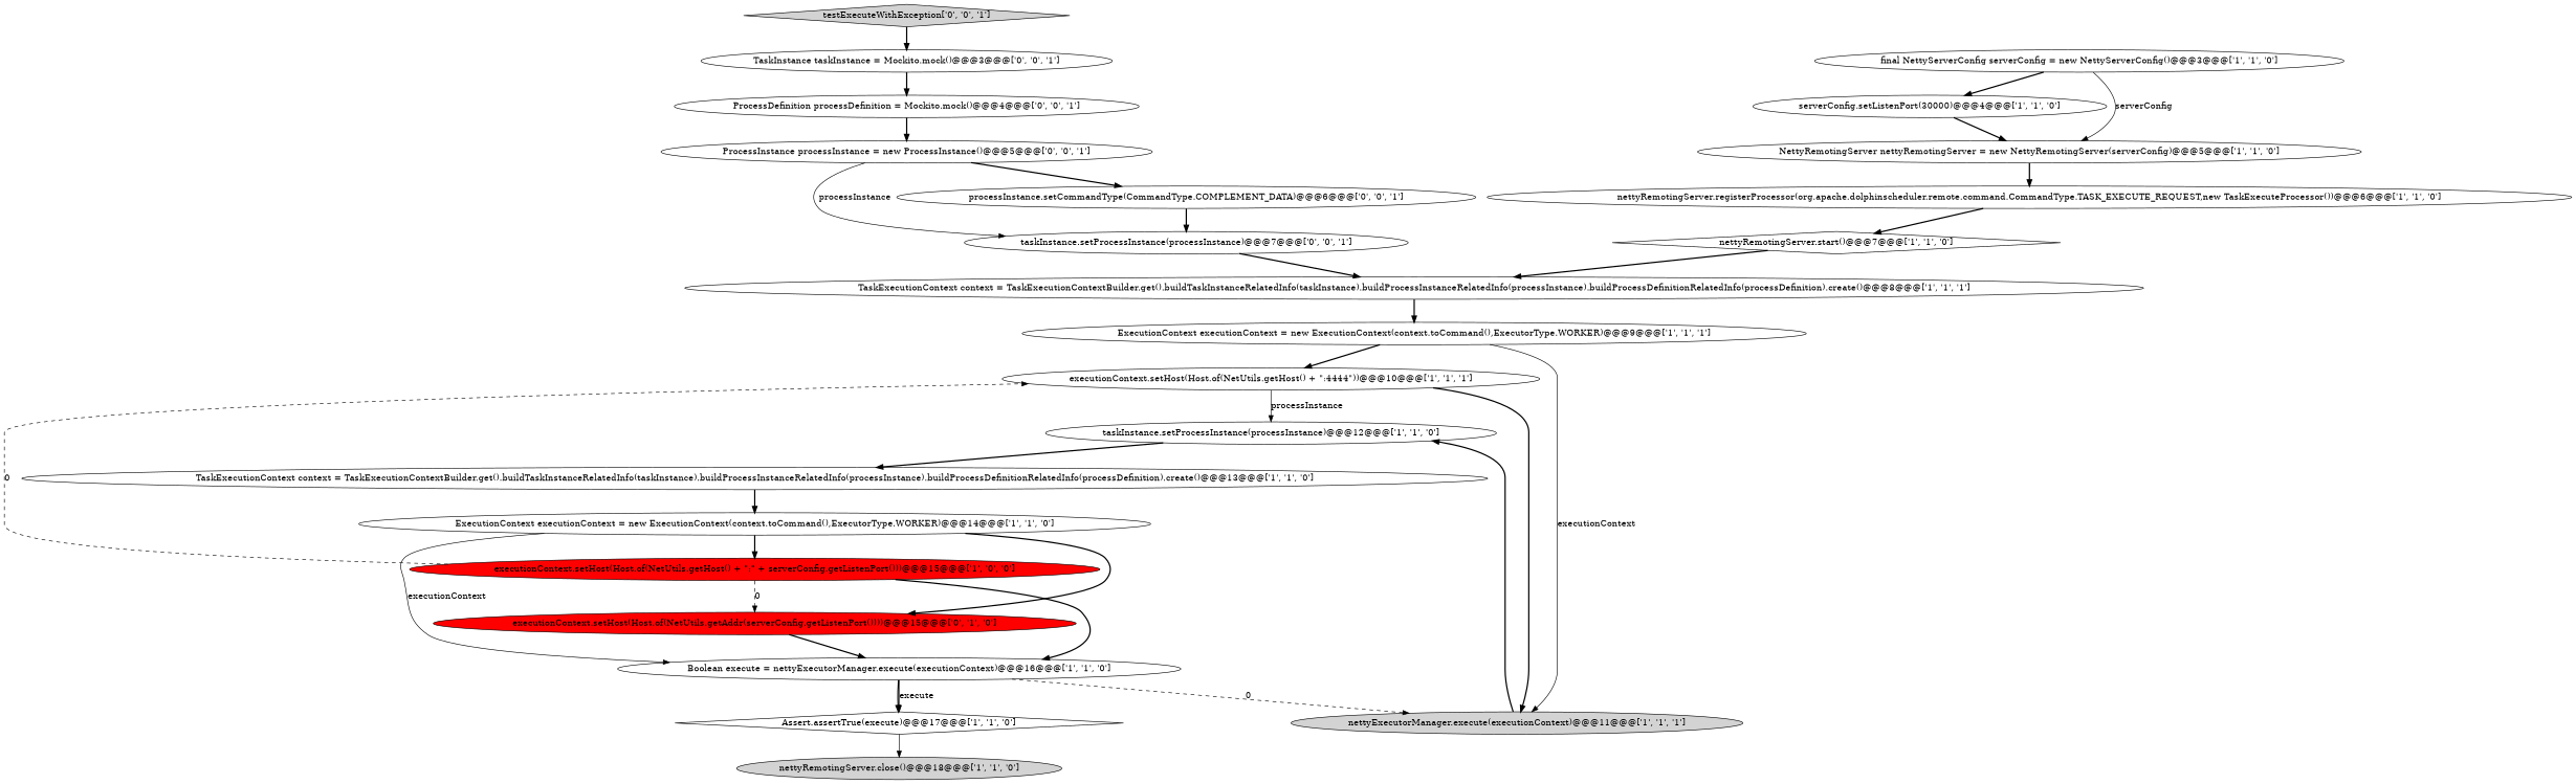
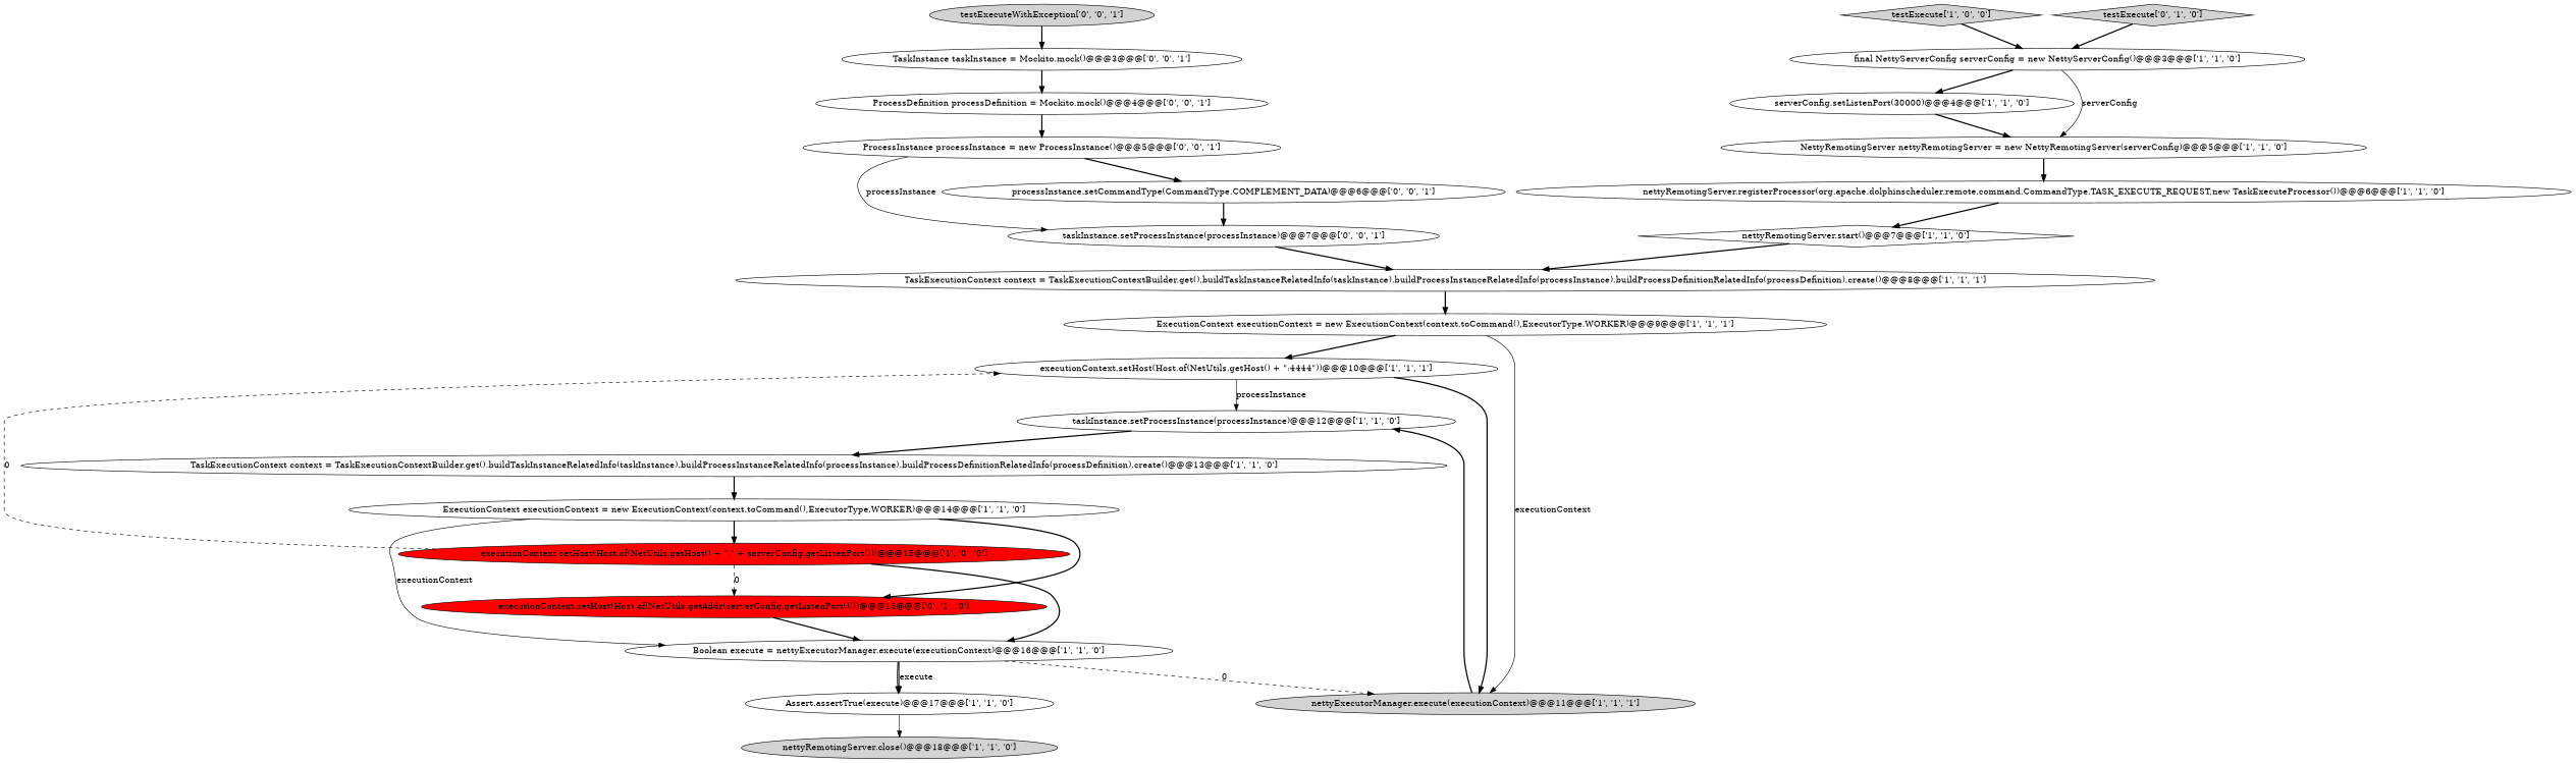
  digraph {
    node [fillcolor=white shape=ellipse style=filled]
    edge [style=bold]
    n1 [label="serverConfig.setListenPort(30000)@@@4@@@['1', '1', '0']"]
    n2 [label="NettyRemotingServer nettyRemotingServer = new NettyRemotingServer(serverConfig)@@@5@@@['1', '1', '0']"]
    n3 [label="nettyRemotingServer.registerProcessor(org.apache.dolphinscheduler.remote.command.CommandType.TASK_EXECUTE_REQUEST,new TaskExecuteProcessor())@@@6@@@['1', '1', '0']"]
    n4 [label="taskInstance.setProcessInstance(processInstance)@@@12@@@['1', '1', '0']"]
    n5 [label="TaskExecutionContext context = TaskExecutionContextBuilder.get().buildTaskInstanceRelatedInfo(taskInstance).buildProcessInstanceRelatedInfo(processInstance).buildProcessDefinitionRelatedInfo(processDefinition).create()@@@13@@@['1', '1', '0']"]
    n6 [label="ExecutionContext executionContext = new ExecutionContext(context.toCommand(),ExecutorType.WORKER)@@@14@@@['1', '1', '0']"]
    n7 [label="executionContext.setHost(Host.of(NetUtils.getHost() + \":4444\"))@@@10@@@['1', '1', '1']"]
    n8 [fillcolor=lightgray label="nettyExecutorManager.execute(executionContext)@@@11@@@['1', '1', '1']"]
    n9 [fillcolor=red label="executionContext.setHost(Host.of(NetUtils.getHost() + \":\" + serverConfig.getListenPort()))@@@15@@@['1', '0', '0']"]
    n10 [fillcolor=red label="executionContext.setHost(Host.of(NetUtils.getAddr(serverConfig.getListenPort())))@@@15@@@['0', '1', '0']"]
    n11 [label="Boolean execute = nettyExecutorManager.execute(executionContext)@@@16@@@['1', '1', '0']"]
    n12 [label="ProcessInstance processInstance = new ProcessInstance()@@@5@@@['0', '0', '1']"]
    n13 [label="processInstance.setCommandType(CommandType.COMPLEMENT_DATA)@@@6@@@['0', '0', '1']"]
    n14 [label="taskInstance.setProcessInstance(processInstance)@@@7@@@['0', '0', '1']"]
    n15 [label="TaskExecutionContext context = TaskExecutionContextBuilder.get().buildTaskInstanceRelatedInfo(taskInstance).buildProcessInstanceRelatedInfo(processInstance).buildProcessDefinitionRelatedInfo(processDefinition).create()@@@8@@@['1', '1', '1']"]
    n16 [label="nettyRemotingServer.start()@@@7@@@['1', '1', '0']" shape=diamond]
    n17 [fillcolor=lightgray label="nettyRemotingServer.close()@@@18@@@['1', '1', '0']"]
-   n18 [label="Assert.assertTrue(execute)@@@17@@@['1', '1', '0']" shape=diamond]
+   n18 [label="Assert.assertTrue(execute)@@@17@@@['1', '1', '0']"]
+   n19 [fillcolor=lightgray label="testExecute['0', '1', '0']" shape=diamond]
    n20 [label="final NettyServerConfig serverConfig = new NettyServerConfig()@@@3@@@['1', '1', '0']"]
    n21 [label="ExecutionContext executionContext = new ExecutionContext(context.toCommand(),ExecutorType.WORKER)@@@9@@@['1', '1', '1']"]
    n22 [label="ProcessDefinition processDefinition = Mockito.mock()@@@4@@@['0', '0', '1']"]
    n23 [label="TaskInstance taskInstance = Mockito.mock()@@@3@@@['0', '0', '1']"]
-   n25 [fillcolor=lightgray label="testExecuteWithException['0', '0', '1']" shape=diamond]
+   n24 [fillcolor=lightgray label="testExecute['1', '0', '0']" shape=diamond]
+   n25 [fillcolor=lightgray label="testExecuteWithException['0', '0', '1']"]
    n1 -> n2
    n2 -> n3
    n3 -> n16
    n4 -> n5
    n5 -> n6
    n6 -> n9
    n6 -> n10
    n6 -> n11 [label=executionContext style=solid]
    n7 -> n4 [label=processInstance style=solid]
    n7 -> n8
    n8 -> n4
    n9 -> n7 [label=0 style=dashed]
    n9 -> n10 [label=0 style=dashed]
    n9 -> n11
    n10 -> n11
    n11 -> n8 [label=0 style=dashed]
    n11 -> n18 [label=execute style=solid]
    n11 -> n18
    n12 -> n13
    n12 -> n14 [label=processInstance style=solid]
    n13 -> n14
    n14 -> n15
    n15 -> n21
    n16 -> n15
    n18 -> n17 [style=solid]
+   n19 -> n20
    n20 -> n1
    n20 -> n2 [label=serverConfig style=solid]
    n21 -> n7
    n21 -> n8 [label=executionContext style=solid]
    n22 -> n12
    n23 -> n22
+   n24 -> n20
    n25 -> n23
  }
